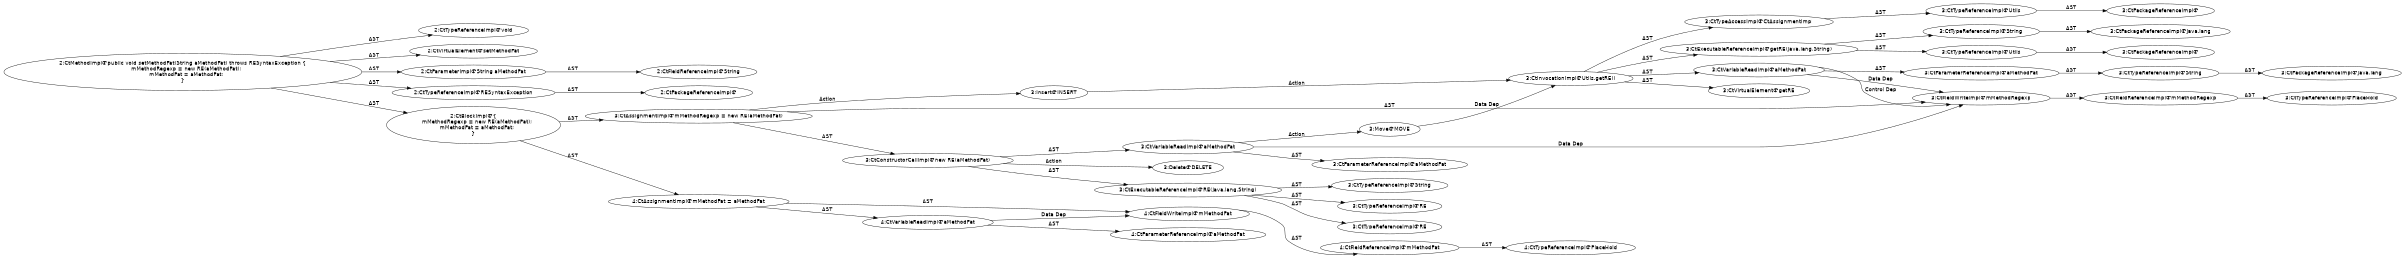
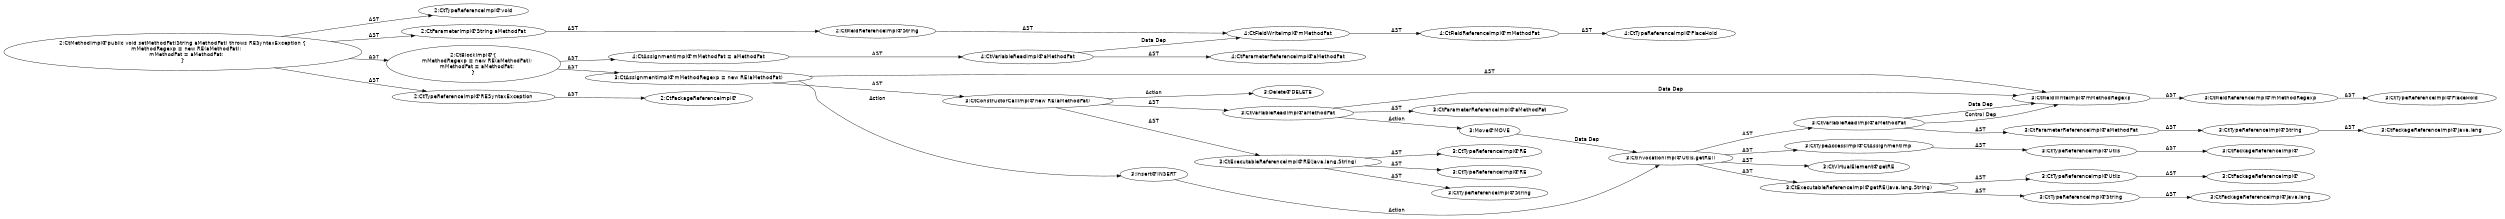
  digraph {
    fontname="DejaVu Sans"
    rankdir=LR
    node [fontname="DejaVu Sans" shape=ellipse]
    edge [fontname="DejaVu Sans"]
    n1 [label="2:CtTypeReferenceImpl@void"]
-   n2 [label="2:CtVirtualElement@setMethodPat"]
    n3 [label="2:CtParameterImpl@String aMethodPat"]
    n4 [label="2:CtFieldReferenceImpl@String"]
    n5 [label="2:CtTypeReferenceImpl@RESyntaxException"]
    n6 [label="2:CtPackageReferenceImpl@"]
    n7 [label="3:CtFieldReferenceImpl@mMethodRegexp"]
    n8 [label="3:CtTypeReferenceImpl@PlaceHold"]
    n9 [label="3:CtFieldWriteImpl@mMethodRegexp"]
    n10 [label="3:CtExecutableReferenceImpl@RE(java.lang.String)"]
    n11 [label="3:CtTypeReferenceImpl@RE"]
    n12 [label="3:CtTypeReferenceImpl@RE"]
    n13 [label="3:CtTypeReferenceImpl@String"]
    n14 [label="3:CtVariableReadImpl@aMethodPat"]
    n15 [label="3:CtParameterReferenceImpl@aMethodPat"]
    n16 [label="3:Move@MOVE"]
    n17 [label="3:CtInvocationImpl@Utils.getRE()"]
    n18 [label="3:CtConstructorCallImpl@new RE(aMethodPat)"]
    n19 [label="3:Delete@DELETE"]
    n20 [label="3:CtAssignmentImpl@mMethodRegexp = new RE(aMethodPat)"]
    n21 [label="3:Insert@INSERT"]
    n22 [label="4:CtFieldReferenceImpl@mMethodPat"]
    n23 [label="4:CtTypeReferenceImpl@PlaceHold"]
    n24 [label="4:CtFieldWriteImpl@mMethodPat"]
    n25 [label="4:CtVariableReadImpl@aMethodPat"]
    n26 [label="4:CtParameterReferenceImpl@aMethodPat"]
    n27 [label="4:CtAssignmentImpl@mMethodPat = aMethodPat"]
    n28 [label="2:CtBlockImpl@\{\n    mMethodRegexp = new RE(aMethodPat);\n    mMethodPat = aMethodPat;\n\}"]
    n29 [label="2:CtMethodImpl@public void setMethodPat(String aMethodPat) throws RESyntaxException \{\n    mMethodRegexp = new RE(aMethodPat);\n    mMethodPat = aMethodPat;\n\}"]
    n30 [label="3:CtTypeAccessImpl@CtAssignmentImpl"]
    n31 [label="3:CtExecutableReferenceImpl@getRE(java.lang.String)"]
    n32 [label="3:CtVariableReadImpl@aMethodPat"]
    n33 [label="3:CtVirtualElement@getRE"]
    n34 [label="3:CtPackageReferenceImpl@"]
    n35 [label="3:CtTypeReferenceImpl@Utils"]
    n36 [label="3:CtPackageReferenceImpl@"]
    n37 [label="3:CtTypeReferenceImpl@Utils"]
    n38 [label="3:CtPackageReferenceImpl@java.lang"]
    n39 [label="3:CtTypeReferenceImpl@String"]
    n40 [label="3:CtPackageReferenceImpl@java.lang"]
    n41 [label="3:CtTypeReferenceImpl@String"]
    n42 [label="3:CtParameterReferenceImpl@aMethodPat"]
    n3 -> n4 [label=AST]
    n5 -> n6 [label=AST]
    n7 -> n8 [label=AST]
    n9 -> n7 [label=AST]
    n10 -> n11 [label=AST]
    n10 -> n12 [label=AST]
    n10 -> n13 [label=AST]
    n14 -> n9 [label="Data Dep"]
    n14 -> n15 [label=AST]
    n14 -> n16 [label=Action]
    n16 -> n17 [label="Data Dep"]
    n17 -> n30 [label=AST]
    n17 -> n31 [label=AST]
    n17 -> n32 [label=AST]
    n17 -> n33 [label=AST]
    n18 -> n10 [label=AST]
    n18 -> n14 [label=AST]
    n18 -> n19 [label=Action]
    n20 -> n9 [label=AST]
    n20 -> n18 [label=AST]
    n20 -> n21 [label=Action]
    n21 -> n17 [label=Action]
    n22 -> n23 [label=AST]
    n24 -> n22 [label=AST]
    n25 -> n24 [label="Data Dep"]
    n25 -> n26 [label=AST]
-   n27 -> n24 [label=AST]
+   n4 -> n24 [label=AST]
    n27 -> n25 [label=AST]
    n28 -> n20 [label=AST]
    n28 -> n27 [label=AST]
    n29 -> n1 [label=AST]
-   n29 -> n2 [label=AST]
    n29 -> n3 [label=AST]
    n29 -> n5 [label=AST]
    n29 -> n28 [label=AST]
    n30 -> n35 [label=AST]
    n31 -> n37 [label=AST]
    n31 -> n39 [label=AST]
    n32 -> n9 [label="Data Dep"]
    n32 -> n9 [label="Control Dep"]
    n32 -> n42 [label=AST]
    n35 -> n34 [label=AST]
    n37 -> n36 [label=AST]
    n39 -> n38 [label=AST]
    n41 -> n40 [label=AST]
    n42 -> n41 [label=AST]
  }
